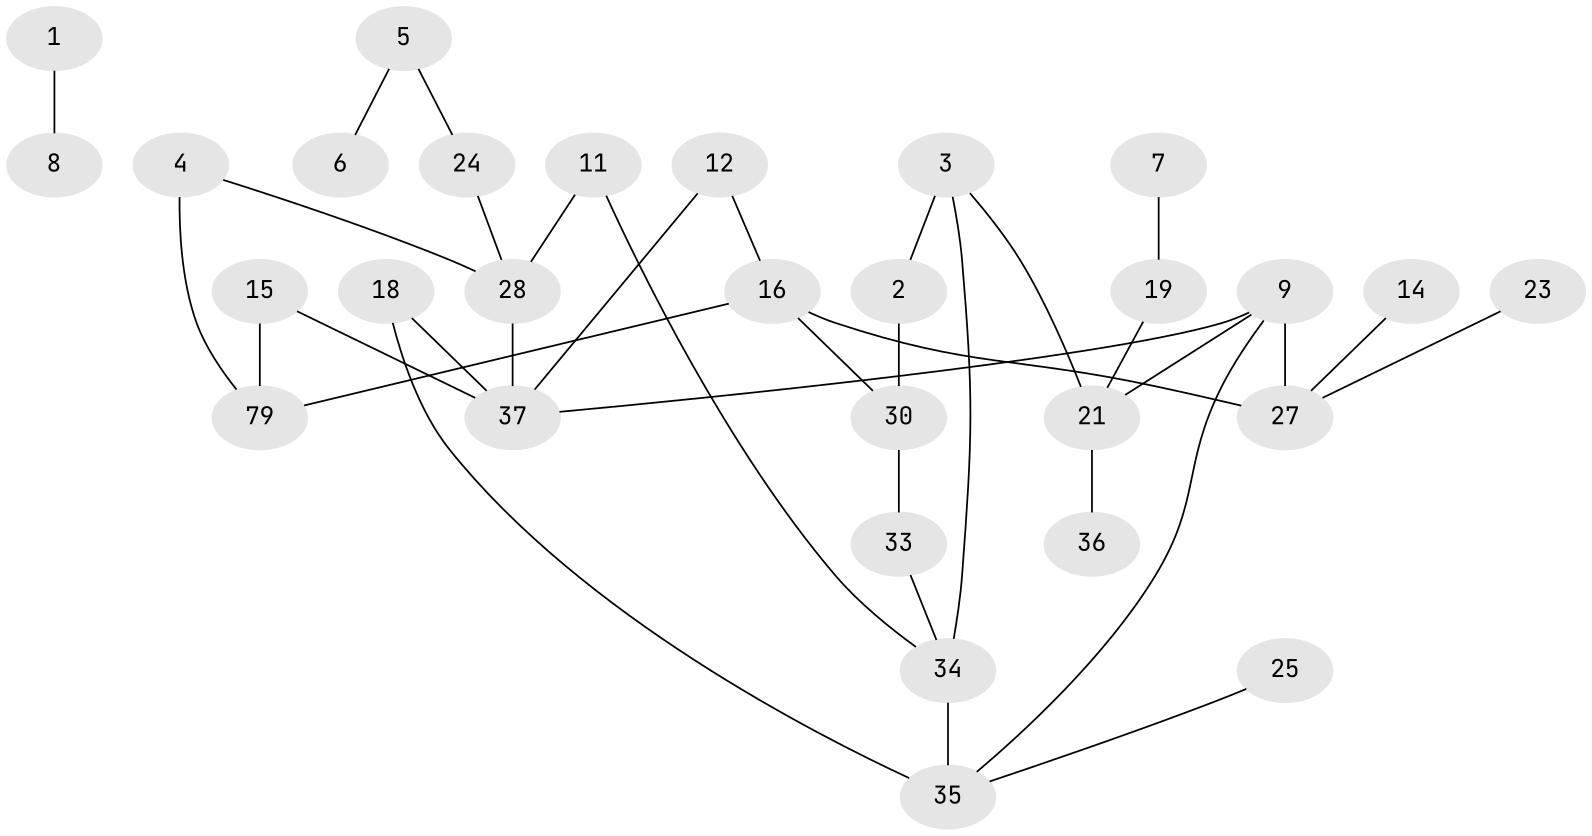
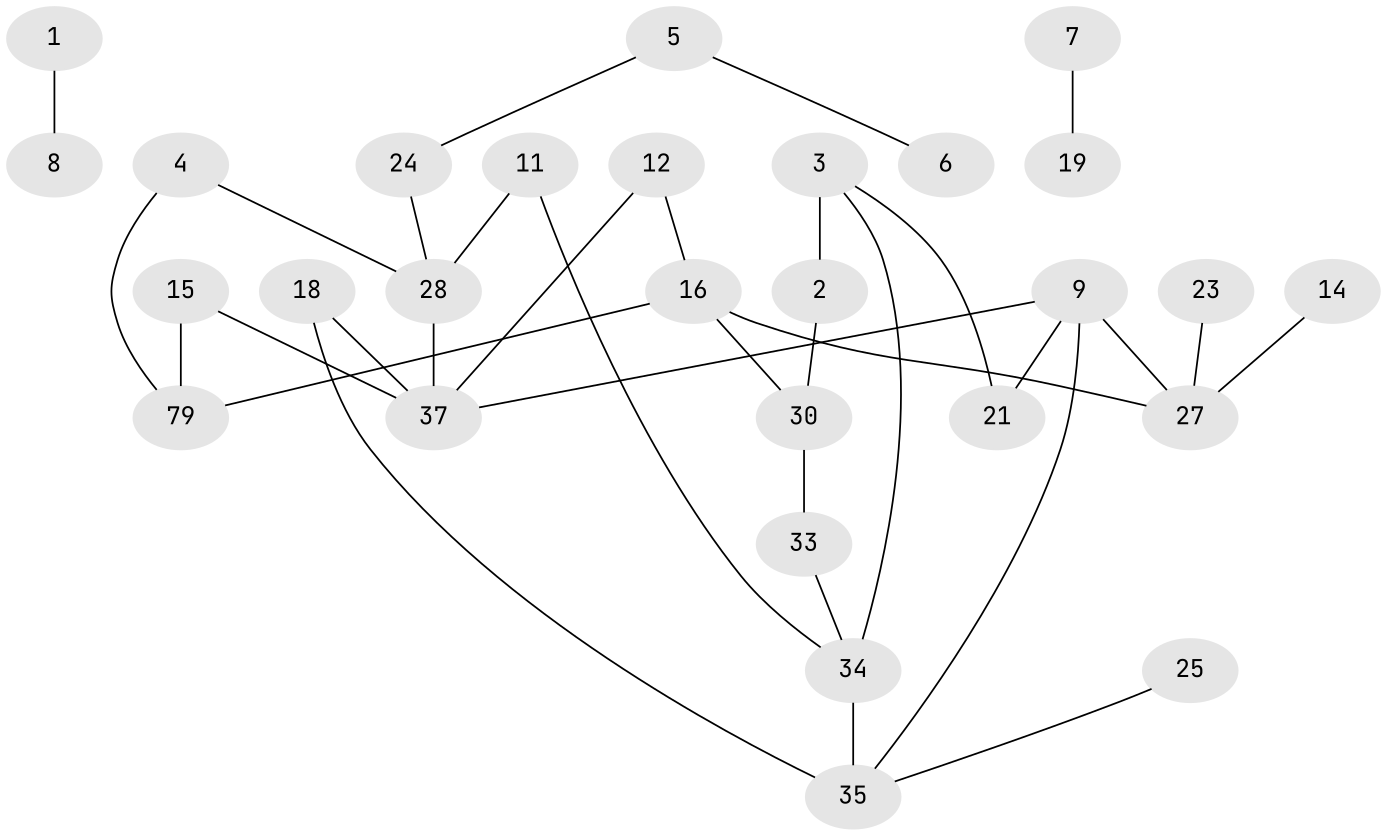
  graph {
    fontname="JetBrains Mono"
    node [color=gray90 fontname="JetBrains Mono" style=filled]
    edge [fontname="JetBrains Mono" weight=1.0]
    1
    8
    n3 [label=79]
    15
    37
    2
    30
    33
    3
    21
    34
    12
    16
-   36
    35
    4
    28
    5
    6
    24
    7
    19
    9
    27
    11
    14
    18
    23
    25
    1 -- 8
    15 -- n3
    15 -- 37
    2 -- 30
    30 -- 33
    33 -- 34
    3 -- 2 [weight=2.0]
    3 -- 21
    3 -- 34
-   21 -- 36
    34 -- 35 [weight=2.0]
    12 -- 37 [weight=2.0]
    12 -- 16
    16 -- n3
    16 -- 30
    16 -- 27 [weight=2.0]
    4 -- n3
    4 -- 28
    28 -- 37 [weight=2.0]
    5 -- 6
    5 -- 24
    24 -- 28
    7 -- 19
-   19 -- 21
    9 -- 37
    9 -- 21
    9 -- 35
    9 -- 27
    11 -- 34
    11 -- 28
    14 -- 27
    18 -- 37
    18 -- 35
    23 -- 27
    25 -- 35
  }
